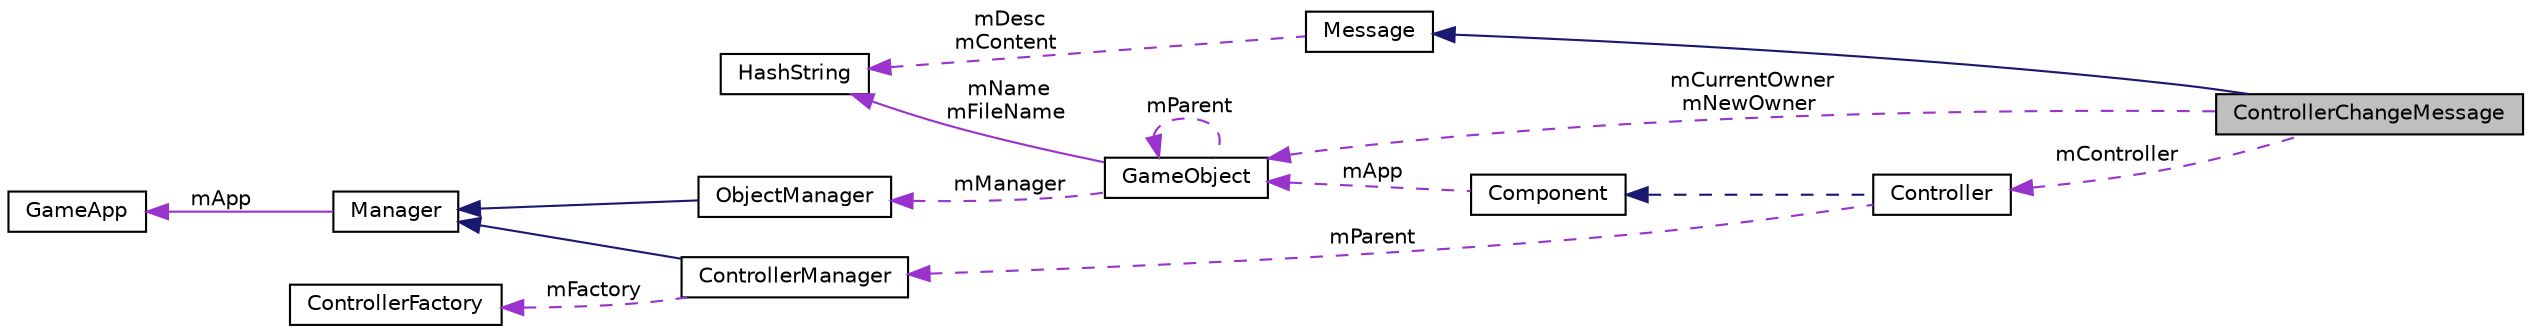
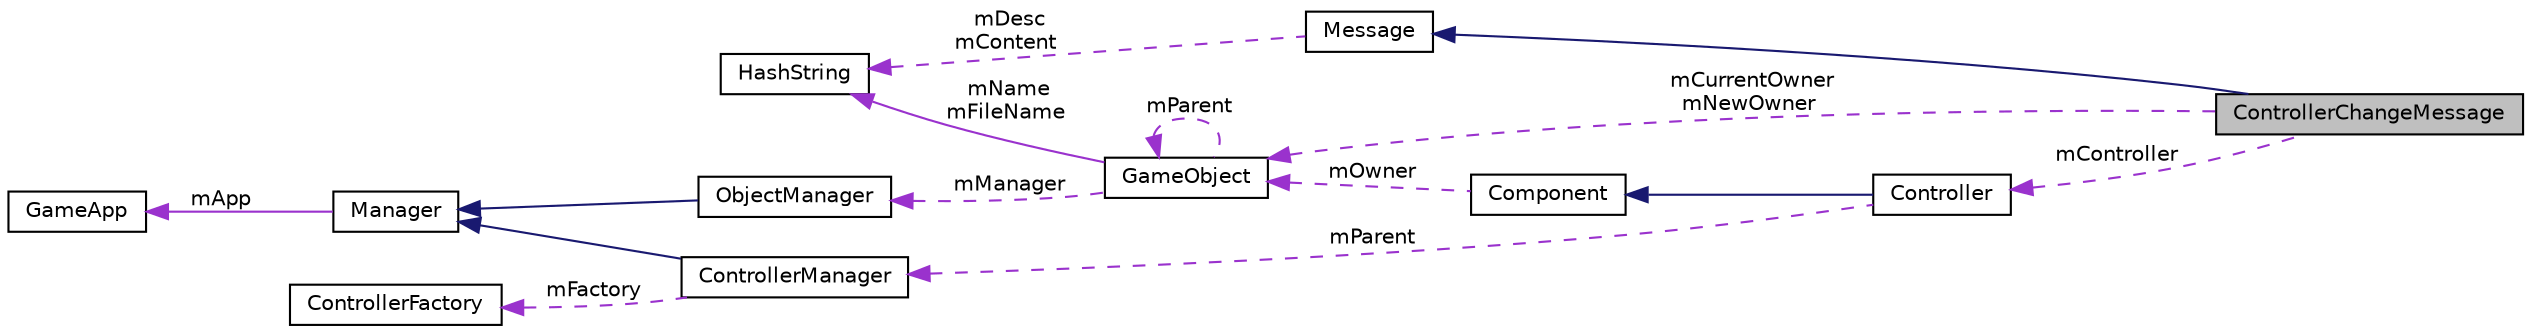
  digraph {
    rankdir=LR
    node [color=black fillcolor=white fontname=Helvetica fontsize=10 shape=record style=filled]
    edge [color=darkorchid3 dir=back fontname=Helvetica fontsize=10 labelfontname=Helvetica labelfontsize=10 style=dashed]
    n1 [fillcolor=grey75 fontcolor=black height=0.2 label=ControllerChangeMessage width=0.4]
    n2 [height=0.2 label=Message width=0.4]
    n3 [height=0.2 label=HashString width=0.4]
    n4 [height=0.2 label=GameObject width=0.4]
    n5 [height=0.2 label=Component width=0.4]
    n6 [height=0.2 label=Controller width=0.4]
    n7 [height=0.2 label=ObjectManager width=0.4]
    n8 [height=0.2 label=Manager width=0.4]
    n9 [height=0.2 label=ControllerManager width=0.4]
    n10 [height=0.2 label=GameApp width=0.4]
    n11 [height=0.2 label=ControllerFactory width=0.4]
    n2 -> n1 [color=midnightblue style=solid]
    n3 -> n2 [label=" mDesc\nmContent"]
    n3 -> n4 [label=" mName\nmFileName" style=solid]
    n4 -> n1 [label=" mCurrentOwner\nmNewOwner"]
    n4 -> n4 [label=" mParent"]
-   n4 -> n5 [label=" mApp"]
-   n5 -> n6 [color=midnightblue]
+   n4 -> n5 [label=" mOwner"]
+   n5 -> n6 [color=midnightblue style=solid]
    n6 -> n1 [label=" mController"]
    n7 -> n4 [label=" mManager"]
    n8 -> n7 [color=midnightblue style=solid]
    n8 -> n9 [color=midnightblue style=solid]
    n9 -> n6 [label=" mParent"]
    n10 -> n8 [label=" mApp" style=solid]
    n11 -> n9 [label=" mFactory"]
  }
